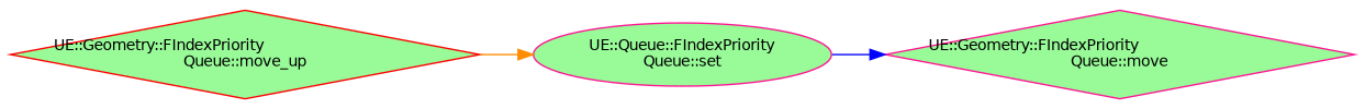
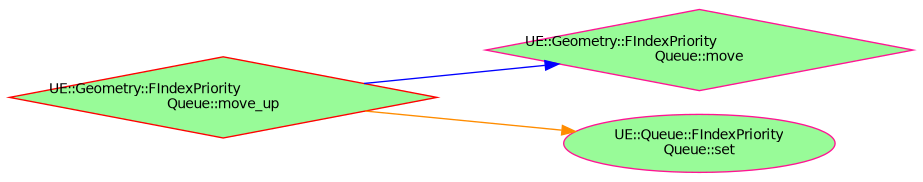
  digraph {
    rankdir=LR
    node [color=deeppink fillcolor=palegreen fontname=Helvetica fontsize=10 shape=diamond style=filled]
    edge [fontname=Helvetica fontsize=10 labelfontname=Helvetica labelfontsize=10 style=solid]
    n1 [color=red fontcolor=black height=0.2 label="UE::Geometry::FIndexPriority\lQueue::move_up" width=0.4]
    n2 [height=0.2 label="UE::Geometry::FIndexPriority\lQueue::move" width=0.4]
    n3 [height=0.2 label="UE::Queue::FIndexPriority\lQueue::set" shape=ellipse width=0.4]
-   n3 -> n2 [color=blue]
+   n1 -> n2 [color=blue]
    n1 -> n3 [color=darkorange]
  }
